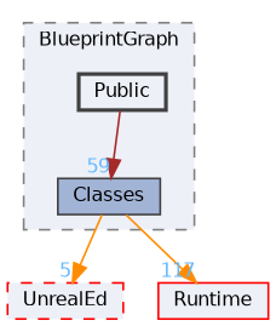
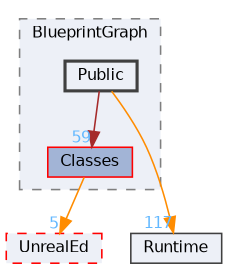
  digraph {
    compound=true
    node [color=grey25 fillcolor="#edf0f7" fontname=Helvetica fontsize=10 shape=box style=filled]
    edge [color=darkorange fontcolor=steelblue1 fontname=Helvetica fontsize=10 labeldistance=1.5 labelfontname=Helvetica labelfontsize=10]
-   n1 [fillcolor="#a2b4d6" height=0.2 label=Classes width=0.4]
+   n1 [color=red fillcolor="#a2b4d6" height=0.2 label=Classes width=0.4]
    n2 [height=0.2 label=Public style="filled,bold" width=0.4]
    n3 [color=red height=0.2 label=UnrealEd style="filled,dashed" width=0.4]
-   n4 [color=red height=0.2 label=Runtime width=0.4]
+   n4 [height=0.2 label=Runtime width=0.4]
    subgraph cluster_1 {
      bgcolor="#edf0f7"
      fontname=Helvetica
      fontsize=10
      label=BlueprintGraph
      pencolor=grey50
      style="filled,dashed"
      n1
      n2
    }
    n1 -> n3 [headlabel=5]
    n2 -> n1 [color=brown headlabel=59]
-   n1 -> n4 [headlabel=117]
+   n2 -> n4 [headlabel=117]
  }
